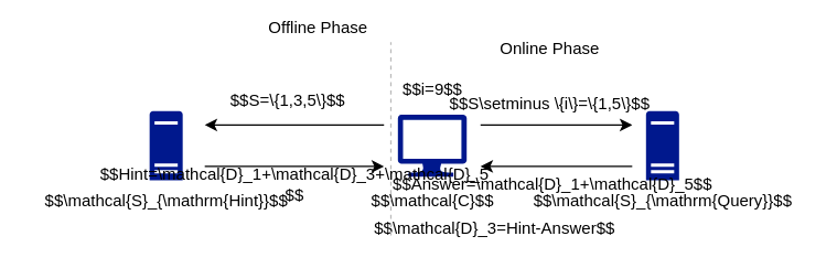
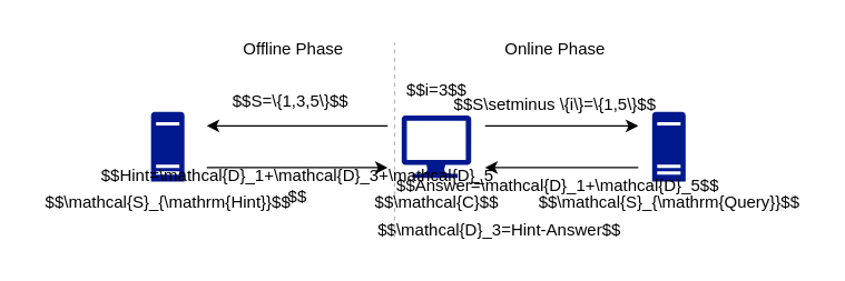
  <mxCell id="0" />
  <mxCell id="1" parent="0" />
  <mxCell id="2" value="" style="sketch=0;aspect=fixed;pointerEvents=1;shadow=0;dashed=0;html=1;strokeColor=none;labelPosition=center;verticalLabelPosition=bottom;verticalAlign=top;align=center;fillColor=#00188D;shape=mxgraph.mscae.enterprise.server_generic" parent="1" vertex="1"><mxGeometry x="108" y="80" width="24" height="50" as="geometry" /></mxCell>
  <mxCell id="3" value="" style="sketch=0;aspect=fixed;pointerEvents=1;shadow=0;dashed=0;html=1;strokeColor=none;labelPosition=center;verticalLabelPosition=bottom;verticalAlign=top;align=center;fillColor=#00188D;shape=mxgraph.azure.computer" parent="1" vertex="1"><mxGeometry x="288" y="82.5" width="50" height="45" as="geometry" /></mxCell>
  <mxCell id="4" value="$$\mathcal{S}_{\mathrm{Hint}}$$" style="text;html=1;align=center;verticalAlign=middle;resizable=0;points=[];autosize=1;strokeColor=none;fillColor=none;" parent="1" vertex="1"><mxGeometry x="20" y="130" width="200" height="30" as="geometry" /></mxCell>
  <mxCell id="5" value="$$\mathcal{C}$$" style="text;html=1;align=center;verticalAlign=middle;resizable=0;points=[];autosize=1;strokeColor=none;fillColor=none;" parent="1" vertex="1"><mxGeometry x="258" y="130" width="110" height="30" as="geometry" /></mxCell>
  <mxCell id="6" value="" style="sketch=0;aspect=fixed;pointerEvents=1;shadow=0;dashed=0;html=1;strokeColor=none;labelPosition=center;verticalLabelPosition=bottom;verticalAlign=top;align=center;fillColor=#00188D;shape=mxgraph.mscae.enterprise.server_generic" parent="1" vertex="1"><mxGeometry x="468" y="80" width="24" height="50" as="geometry" /></mxCell>
  <mxCell id="7" value="$$\mathcal{S}_{\mathrm{Query}}$$" style="text;html=1;align=center;verticalAlign=middle;resizable=0;points=[];autosize=1;strokeColor=none;fillColor=none;" parent="1" vertex="1"><mxGeometry x="375" y="130" width="210" height="30" as="geometry" /></mxCell>
  <mxCell id="8" value="" style="endArrow=classic;html=1;rounded=0;" parent="1" edge="1"><mxGeometry width="50" height="50" relative="1" as="geometry"><mxPoint x="278" y="90" as="sourcePoint" /><mxPoint x="148" y="90" as="targetPoint" /></mxGeometry></mxCell>
  <mxCell id="9" value="" style="endArrow=classic;html=1;rounded=0;" parent="1" edge="1"><mxGeometry width="50" height="50" relative="1" as="geometry"><mxPoint x="148" y="120" as="sourcePoint" /><mxPoint x="278" y="120" as="targetPoint" /></mxGeometry></mxCell>
  <mxCell id="10" value="" style="endArrow=classic;html=1;rounded=0;" parent="1" edge="1"><mxGeometry width="50" height="50" relative="1" as="geometry"><mxPoint x="348" y="90" as="sourcePoint" /><mxPoint x="458" y="90" as="targetPoint" /></mxGeometry></mxCell>
  <mxCell id="11" value="$$S\setminus \{i\}=\{1,5\}$$" style="text;html=1;align=center;verticalAlign=middle;resizable=0;points=[];autosize=1;strokeColor=none;fillColor=none;" parent="1" vertex="1"><mxGeometry x="313" y="60" width="170" height="30" as="geometry" /></mxCell>
  <mxCell id="12" value="" style="endArrow=classic;html=1;rounded=0;" parent="1" edge="1"><mxGeometry width="50" height="50" relative="1" as="geometry"><mxPoint x="458" y="120" as="sourcePoint" /><mxPoint x="348" y="120" as="targetPoint" /></mxGeometry></mxCell>
  <mxCell id="13" value="$$Answer=\mathcal{D}_1+\mathcal{D}_5$$" style="text;html=1;align=center;verticalAlign=middle;resizable=0;points=[];autosize=1;strokeColor=none;fillColor=none;" parent="1" vertex="1"><mxGeometry x="270" y="118" width="260" height="30" as="geometry" /></mxCell>
- <mxCell id="14" value="$$i=9$$" style="text;html=1;align=center;verticalAlign=middle;resizable=0;points=[];autosize=1;strokeColor=none;fillColor=none;" parent="1" vertex="1"><mxGeometry x="278" y="50" width="70" height="30" as="geometry" /></mxCell>
+ <mxCell id="14" value="$$i=3$$" style="text;html=1;align=center;verticalAlign=middle;resizable=0;points=[];autosize=1;strokeColor=none;fillColor=none;" parent="1" vertex="1"><mxGeometry x="278" y="50" width="70" height="30" as="geometry" /></mxCell>
  <mxCell id="15" value="$$\mathcal{D}_3=Hint-Answer$$" style="text;html=1;align=center;verticalAlign=middle;resizable=0;points=[];autosize=1;strokeColor=none;fillColor=none;" parent="1" vertex="1"><mxGeometry x="258" y="150" width="200" height="30" as="geometry" /></mxCell>
  <mxCell id="16" value="" style="endArrow=none;dashed=1;html=1;rounded=0;strokeColor=#BABABA;" parent="1" edge="1"><mxGeometry width="50" height="50" relative="1" as="geometry"><mxPoint x="283" y="170" as="sourcePoint" /><mxPoint x="283" y="30" as="targetPoint" /></mxGeometry></mxCell>
- <mxCell id="17" value="Offline Phase" style="text;html=1;align=center;verticalAlign=middle;resizable=0;points=[];autosize=1;strokeColor=none;fillColor=none;" parent="1" vertex="1"><mxGeometry x="180" y="5" width="100" height="30" as="geometry" /></mxCell>
+ <mxCell id="17" value="Offline Phase" style="text;html=1;align=center;verticalAlign=middle;resizable=0;points=[];autosize=1;strokeColor=none;fillColor=none;" parent="1" vertex="1"><mxGeometry x="160" y="20" width="100" height="30" as="geometry" /></mxCell>
  <mxCell id="18" value="Online Phase" style="text;html=1;align=center;verticalAlign=middle;resizable=0;points=[];autosize=1;strokeColor=none;fillColor=none;" parent="1" vertex="1"><mxGeometry x="348" y="20" width="100" height="30" as="geometry" /></mxCell>
  <mxCell id="19" value="$$Hint=\mathcal{D}_1+\mathcal{D}_3+\mathcal{D}_5&lt;br&gt;$$" style="text;html=1;align=center;verticalAlign=middle;resizable=0;points=[];autosize=1;strokeColor=none;fillColor=none;" parent="1" vertex="1"><mxGeometry x="58" y="113" width="310" height="40" as="geometry" /></mxCell>
  <mxCell id="20" value="$$S=\{1,3,5\}$$" style="text;html=1;align=center;verticalAlign=middle;resizable=0;points=[];autosize=1;strokeColor=none;fillColor=none;" parent="1" vertex="1"><mxGeometry x="153" y="58" width="110" height="30" as="geometry" /></mxCell>
